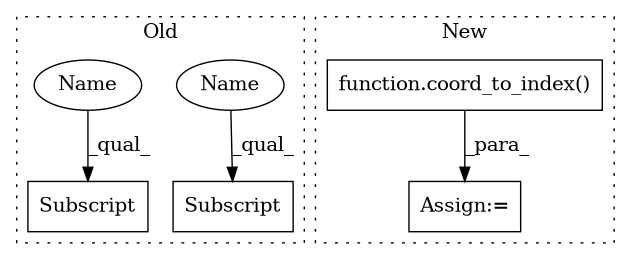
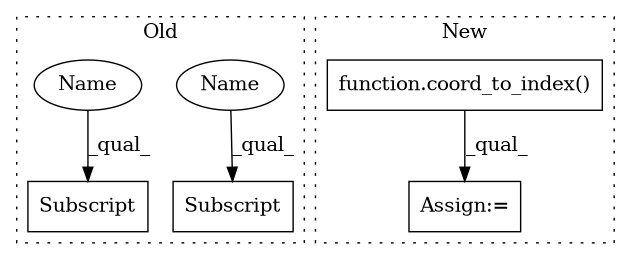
  digraph {
    node [a=63 l="16,0" shape=box]
    n1 [label=Subscript s="3385,0"]
    n2 [label=Subscript s="3990,0"]
    n3 [a=87 l=4 label=Name s=3385 shape=ellipse]
    n4 [a=87 l=4 label=Name s=3990 shape=ellipse]
    n5 [a=75 l="15,1" label="function.coord_to_index()" s="3023,3099"]
    n6 [a=68 l=3 label="Assign:=" s=3020]
    subgraph cluster_1 {
      label=Old
      style=dotted
      n1
      n2
      n3
      n4
    }
    subgraph cluster_2 {
      label=New
      style=dotted
      n5
      n6
    }
    n3 -> n1 [label=_qual_]
    n4 -> n2 [label=_qual_]
-   n5 -> n6 [label=_para_]
+   n5 -> n6 [label=_qual_]
  }
